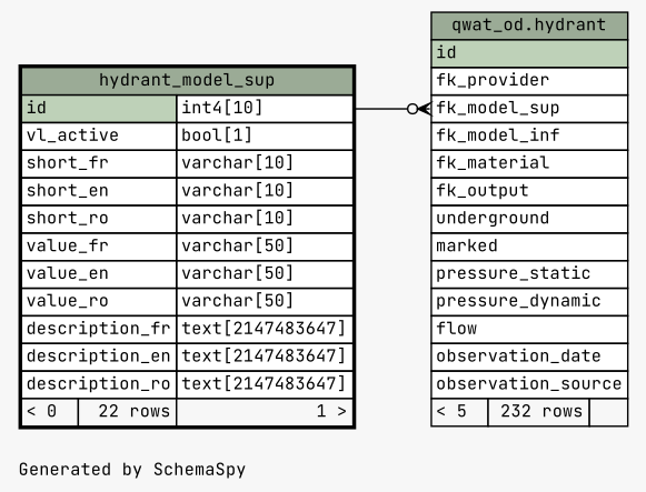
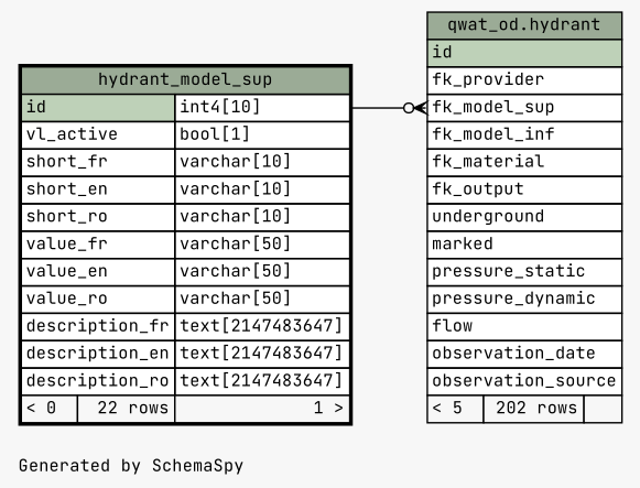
  digraph {
    bgcolor="#f7f7f7"
    fontname="JetBrains Mono"
    fontsize=11
    label="\nGenerated by SchemaSpy"
    labeljust=l
    nodesep=0.18
    rankdir=RL
    ranksep=0.46
    node [fontname="JetBrains Mono" fontsize=11 shape=plaintext]
-   n1 [label=<     <TABLE BORDER="0" CELLBORDER="1" CELLSPACING="0" BGCOLOR="#ffffff">       <TR><TD COLSPAN="3" BGCOLOR="#9bab96" ALIGN="CENTER">qwat_od.hydrant</TD></TR>       <TR><TD PORT="id" COLSPAN="3" BGCOLOR="#bed1b8" ALIGN="LEFT">id</TD></TR>       <TR><TD PORT="fk_provider" COLSPAN="3" ALIGN="LEFT">fk_provider</TD></TR>       <TR><TD PORT="fk_model_sup" COLSPAN="3" ALIGN="LEFT">fk_model_sup</TD></TR>       <TR><TD PORT="fk_model_inf" COLSPAN="3" ALIGN="LEFT">fk_model_inf</TD></TR>       <TR><TD PORT="fk_material" COLSPAN="3" ALIGN="LEFT">fk_material</TD></TR>       <TR><TD PORT="fk_output" COLSPAN="3" ALIGN="LEFT">fk_output</TD></TR>       <TR><TD PORT="underground" COLSPAN="3" ALIGN="LEFT">underground</TD></TR>       <TR><TD PORT="marked" COLSPAN="3" ALIGN="LEFT">marked</TD></TR>       <TR><TD PORT="pressure_static" COLSPAN="3" ALIGN="LEFT">pressure_static</TD></TR>       <TR><TD PORT="pressure_dynamic" COLSPAN="3" ALIGN="LEFT">pressure_dynamic</TD></TR>       <TR><TD PORT="flow" COLSPAN="3" ALIGN="LEFT">flow</TD></TR>       <TR><TD PORT="observation_date" COLSPAN="3" ALIGN="LEFT">observation_date</TD></TR>       <TR><TD PORT="observation_source" COLSPAN="3" ALIGN="LEFT">observation_source</TD></TR>       <TR><TD ALIGN="LEFT" BGCOLOR="#f7f7f7">&lt; 5</TD><TD ALIGN="RIGHT" BGCOLOR="#f7f7f7">232 rows</TD><TD ALIGN="RIGHT" BGCOLOR="#f7f7f7">  </TD></TR>     </TABLE>>]
+   n1 [label=<     <TABLE BORDER="0" CELLBORDER="1" CELLSPACING="0" BGCOLOR="#ffffff">       <TR><TD COLSPAN="3" BGCOLOR="#9bab96" ALIGN="CENTER">qwat_od.hydrant</TD></TR>       <TR><TD PORT="id" COLSPAN="3" BGCOLOR="#bed1b8" ALIGN="LEFT">id</TD></TR>       <TR><TD PORT="fk_provider" COLSPAN="3" ALIGN="LEFT">fk_provider</TD></TR>       <TR><TD PORT="fk_model_sup" COLSPAN="3" ALIGN="LEFT">fk_model_sup</TD></TR>       <TR><TD PORT="fk_model_inf" COLSPAN="3" ALIGN="LEFT">fk_model_inf</TD></TR>       <TR><TD PORT="fk_material" COLSPAN="3" ALIGN="LEFT">fk_material</TD></TR>       <TR><TD PORT="fk_output" COLSPAN="3" ALIGN="LEFT">fk_output</TD></TR>       <TR><TD PORT="underground" COLSPAN="3" ALIGN="LEFT">underground</TD></TR>       <TR><TD PORT="marked" COLSPAN="3" ALIGN="LEFT">marked</TD></TR>       <TR><TD PORT="pressure_static" COLSPAN="3" ALIGN="LEFT">pressure_static</TD></TR>       <TR><TD PORT="pressure_dynamic" COLSPAN="3" ALIGN="LEFT">pressure_dynamic</TD></TR>       <TR><TD PORT="flow" COLSPAN="3" ALIGN="LEFT">flow</TD></TR>       <TR><TD PORT="observation_date" COLSPAN="3" ALIGN="LEFT">observation_date</TD></TR>       <TR><TD PORT="observation_source" COLSPAN="3" ALIGN="LEFT">observation_source</TD></TR>       <TR><TD ALIGN="LEFT" BGCOLOR="#f7f7f7">&lt; 5</TD><TD ALIGN="RIGHT" BGCOLOR="#f7f7f7">202 rows</TD><TD ALIGN="RIGHT" BGCOLOR="#f7f7f7">  </TD></TR>     </TABLE>>]
    n2 [label=<     <TABLE BORDER="2" CELLBORDER="1" CELLSPACING="0" BGCOLOR="#ffffff">       <TR><TD COLSPAN="3" BGCOLOR="#9bab96" ALIGN="CENTER">hydrant_model_sup</TD></TR>       <TR><TD PORT="id" COLSPAN="2" BGCOLOR="#bed1b8" ALIGN="LEFT">id</TD><TD PORT="id.type" ALIGN="LEFT">int4[10]</TD></TR>       <TR><TD PORT="vl_active" COLSPAN="2" ALIGN="LEFT">vl_active</TD><TD PORT="vl_active.type" ALIGN="LEFT">bool[1]</TD></TR>       <TR><TD PORT="short_fr" COLSPAN="2" ALIGN="LEFT">short_fr</TD><TD PORT="short_fr.type" ALIGN="LEFT">varchar[10]</TD></TR>       <TR><TD PORT="short_en" COLSPAN="2" ALIGN="LEFT">short_en</TD><TD PORT="short_en.type" ALIGN="LEFT">varchar[10]</TD></TR>       <TR><TD PORT="short_ro" COLSPAN="2" ALIGN="LEFT">short_ro</TD><TD PORT="short_ro.type" ALIGN="LEFT">varchar[10]</TD></TR>       <TR><TD PORT="value_fr" COLSPAN="2" ALIGN="LEFT">value_fr</TD><TD PORT="value_fr.type" ALIGN="LEFT">varchar[50]</TD></TR>       <TR><TD PORT="value_en" COLSPAN="2" ALIGN="LEFT">value_en</TD><TD PORT="value_en.type" ALIGN="LEFT">varchar[50]</TD></TR>       <TR><TD PORT="value_ro" COLSPAN="2" ALIGN="LEFT">value_ro</TD><TD PORT="value_ro.type" ALIGN="LEFT">varchar[50]</TD></TR>       <TR><TD PORT="description_fr" COLSPAN="2" ALIGN="LEFT">description_fr</TD><TD PORT="description_fr.type" ALIGN="LEFT">text[2147483647]</TD></TR>       <TR><TD PORT="description_en" COLSPAN="2" ALIGN="LEFT">description_en</TD><TD PORT="description_en.type" ALIGN="LEFT">text[2147483647]</TD></TR>       <TR><TD PORT="description_ro" COLSPAN="2" ALIGN="LEFT">description_ro</TD><TD PORT="description_ro.type" ALIGN="LEFT">text[2147483647]</TD></TR>       <TR><TD ALIGN="LEFT" BGCOLOR="#f7f7f7">&lt; 0</TD><TD ALIGN="RIGHT" BGCOLOR="#f7f7f7">22 rows</TD><TD ALIGN="RIGHT" BGCOLOR="#f7f7f7">1 &gt;</TD></TR>     </TABLE>>]
    n1 -> n2 [arrowhead=none arrowsize=0.8 arrowtail=crowodot dir=back headport="id.type:e" tailport="fk_model_sup:w" fontname="JetBrains Mono"]
  }
